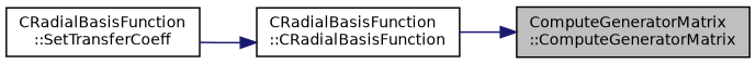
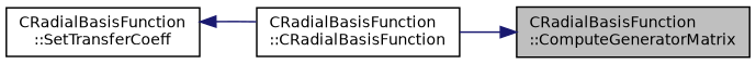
  digraph {
    rankdir=RL
    node [color=black fillcolor=white fontname=Helvetica fontsize=10 shape=record style=filled]
    edge [color=midnightblue dir=back fontname=Helvetica fontsize=10 labelfontname=Helvetica labelfontsize=10 style=solid]
-   n1 [fillcolor=grey75 fontcolor=black height=0.2 label="ComputeGeneratorMatrix\l::ComputeGeneratorMatrix" width=0.4]
+   n1 [fillcolor=grey75 fontcolor=black height=0.2 label="CRadialBasisFunction\l::ComputeGeneratorMatrix" width=0.4]
    n2 [height=0.2 label="CRadialBasisFunction\l::CRadialBasisFunction" width=0.4]
    n3 [height=0.2 label="CRadialBasisFunction\l::SetTransferCoeff" width=0.4]
    n1 -> n2
-   n2 -> n3
+   n3 -> n2
  }
